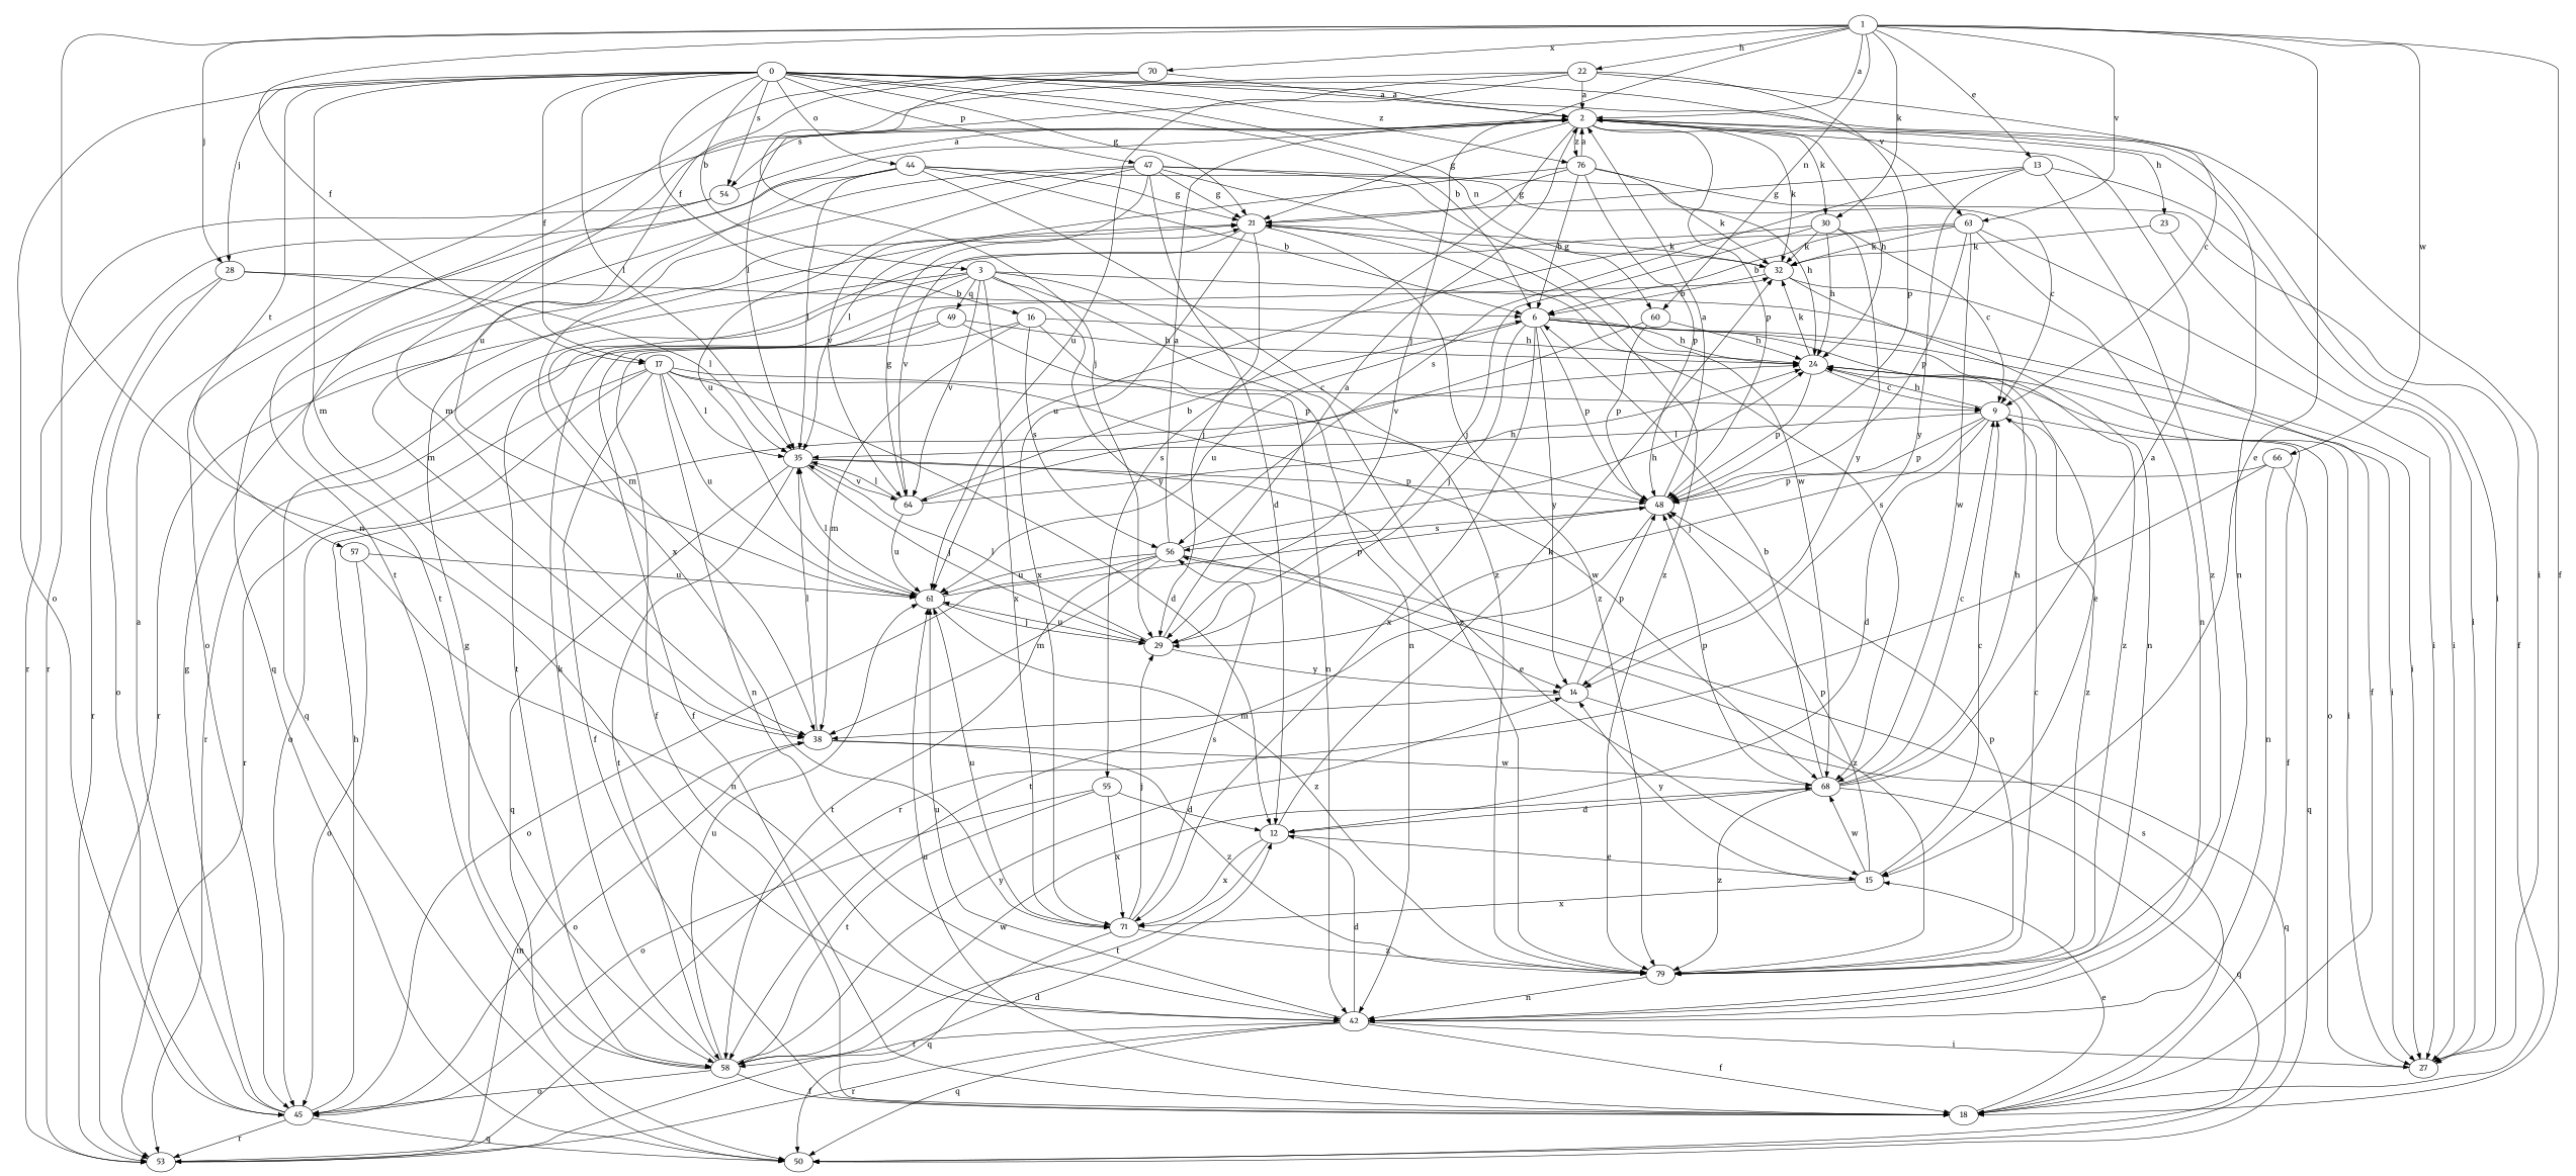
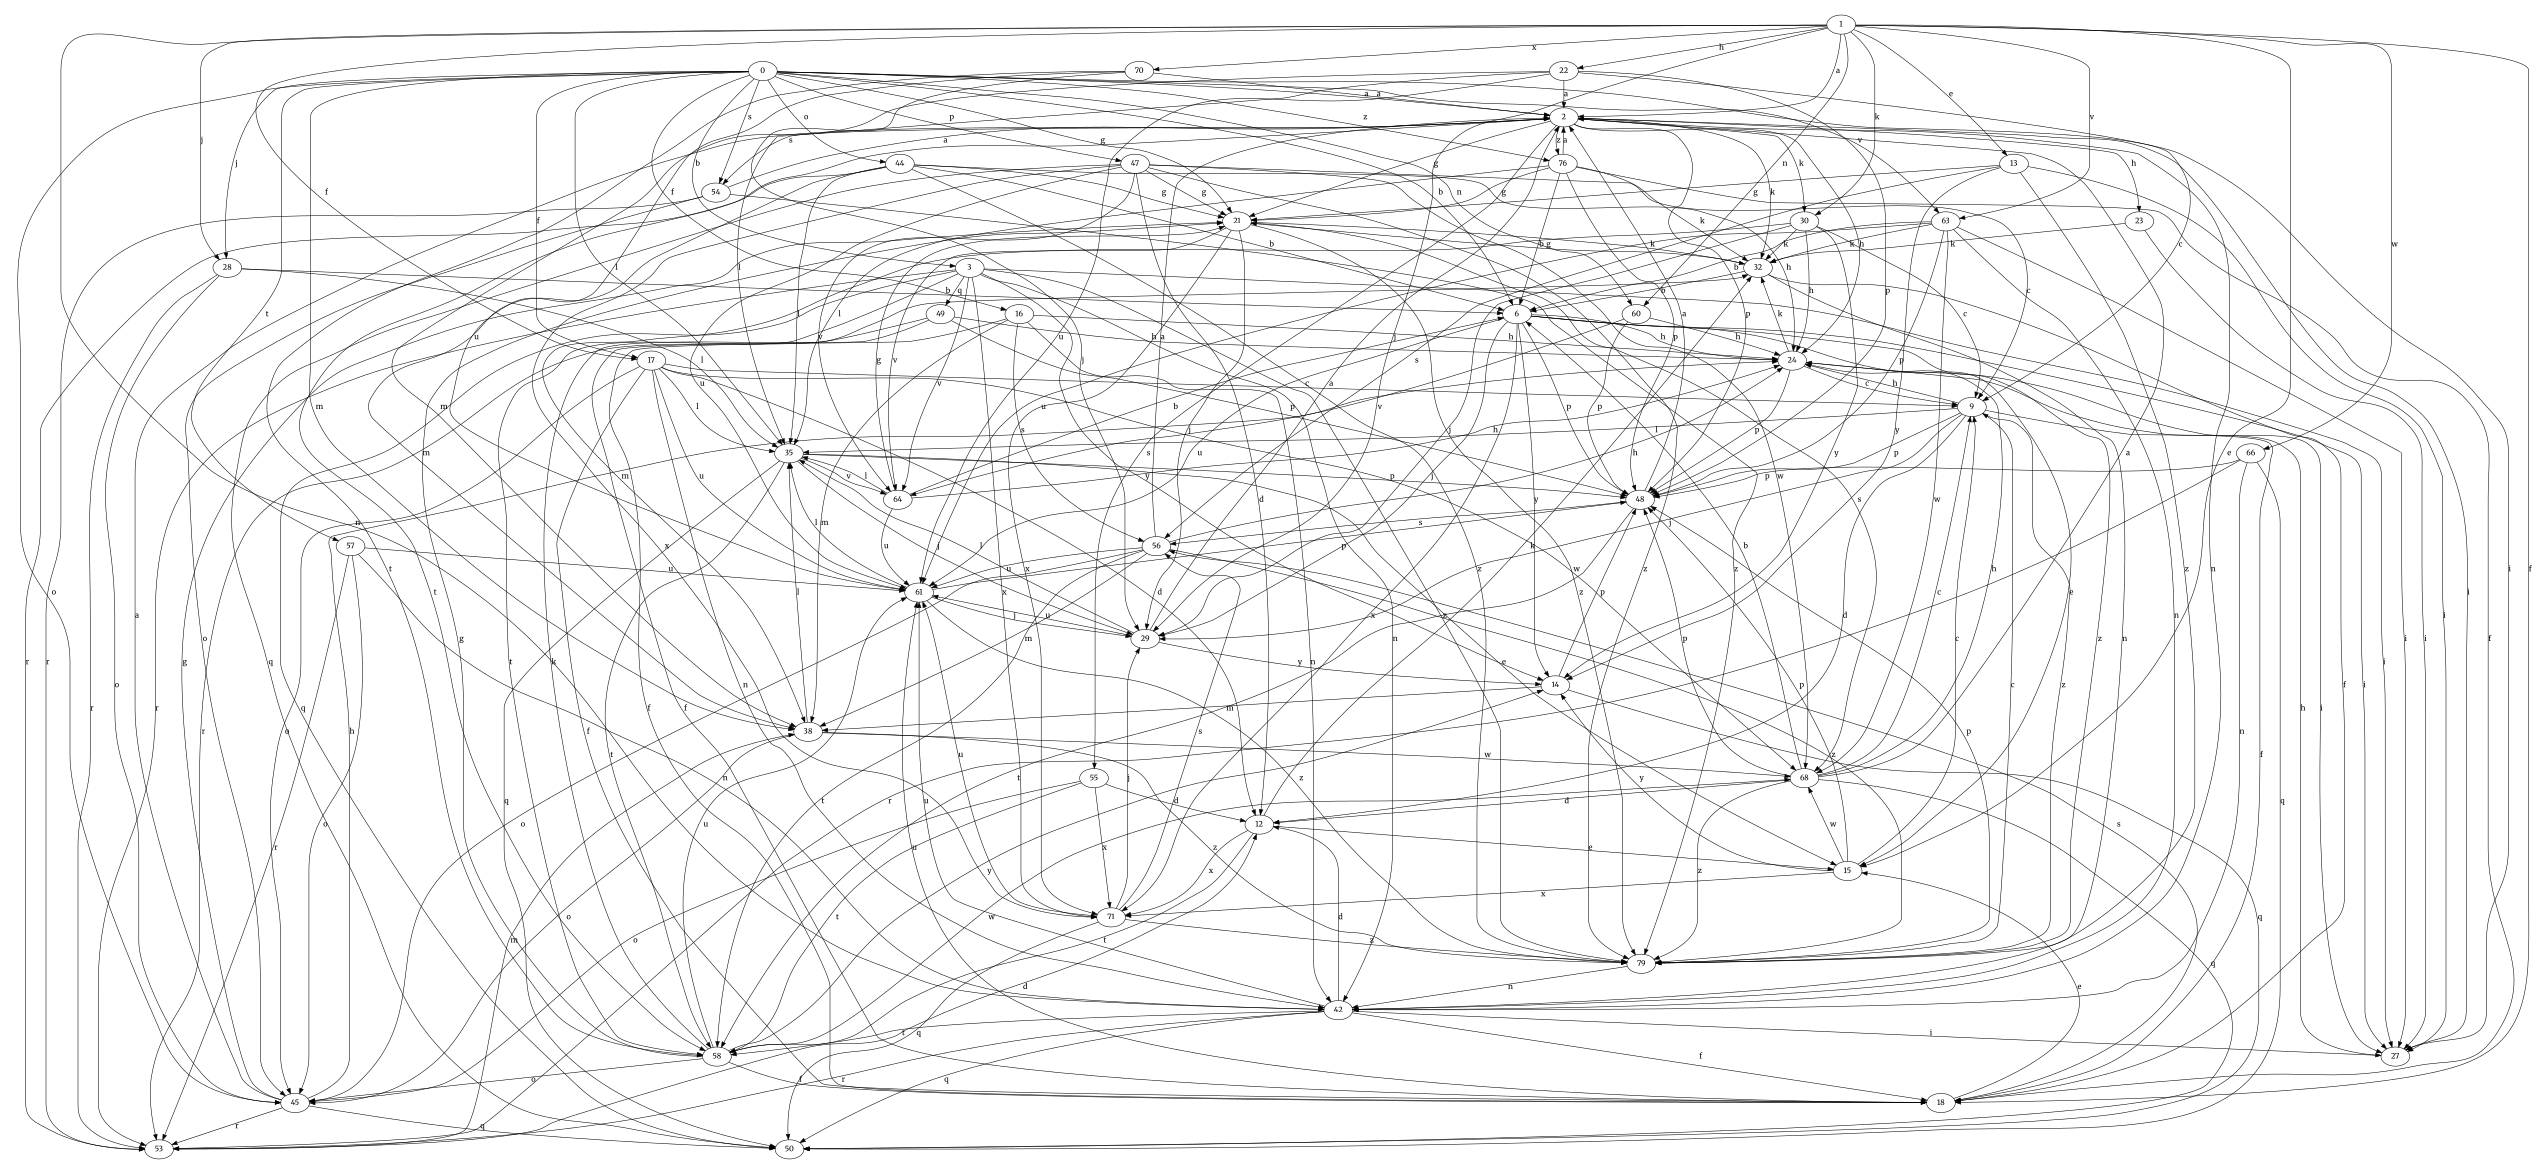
  strict digraph {
    fontname=Merriweather
    node [fontname=Merriweather]
    edge [fontname=Merriweather]
    0
    2
    3
    6
    9
    16
    17
    21
    28
    35
    38
    n12 [label=60]
    44
    45
    47
    54
    57
    63
    76
    30
    42
    23
    24
    27
    32
    48
    55
    58
    49
    50
    53
    64
    71
    n34 [label=14]
    79
    15
    29
    61
    18
    12
    56
    68
    1
    13
    22
    66
    70
    0 -> 2 [label=a]
    0 -> 3 [label=b]
    0 -> 6 [label=b]
    0 -> 9 [label=c]
    0 -> 16 [label=f]
    0 -> 17 [label=f]
    0 -> 21 [label=g]
    0 -> 28 [label=j]
    0 -> 35 [label=l]
    0 -> 38 [label=m]
    0 -> n12 [label=n]
    0 -> 44 [label=o]
    0 -> 45 [label=o]
    0 -> 47 [label=p]
    0 -> 54 [label=s]
    0 -> 57 [label=t]
    0 -> 63 [label=v]
    0 -> 76 [label=z]
    2 -> 21 [label=g]
    2 -> 54 [label=s]
    2 -> 76 [label=z]
    2 -> 30 [label=k]
    2 -> 42 [label=n]
    2 -> 23 [label=h]
    2 -> 24 [label=h]
    2 -> 27 [label=i]
    2 -> 32 [label=k]
    2 -> 48 [label=p]
    2 -> 55 [label=s]
    2 -> 58 [label=t]
    3 -> 42 [label=n]
    3 -> 27 [label=i]
    3 -> 58 [label=t]
    3 -> 49 [label=q]
    3 -> 50 [label=q]
    3 -> 53 [label=r]
    3 -> 64 [label=v]
    3 -> 71 [label=x]
    3 -> n34 [label=y]
    3 -> 79 [label=z]
    6 -> 24 [label=h]
    6 -> 27 [label=i]
    6 -> 48 [label=p]
    6 -> 71 [label=x]
    6 -> n34 [label=y]
    6 -> 79 [label=z]
    6 -> 15 [label=e]
    6 -> 29 [label=j]
    6 -> 61 [label=u]
    9 -> 35 [label=l]
    9 -> 24 [label=h]
    9 -> 48 [label=p]
    9 -> 79 [label=z]
    9 -> 29 [label=j]
    9 -> 18 [label=f]
    9 -> 12 [label=d]
    16 -> 38 [label=m]
    16 -> 42 [label=n]
    16 -> 24 [label=h]
    16 -> 18 [label=f]
    16 -> 56 [label=s]
    17 -> 9 [label=c]
    17 -> 35 [label=l]
    17 -> 45 [label=o]
    17 -> 42 [label=n]
    17 -> 61 [label=u]
    17 -> 18 [label=f]
    17 -> 12 [label=d]
    17 -> 68 [label=w]
    21 -> 32 [label=k]
    21 -> 64 [label=v]
    21 -> 71 [label=x]
    21 -> 79 [label=z]
    21 -> 29 [label=j]
    21 -> 68 [label=s]
    28 -> 6 [label=b]
    28 -> 35 [label=l]
    28 -> 45 [label=o]
    28 -> 53 [label=r]
    35 -> 48 [label=p]
    35 -> 58 [label=t]
    35 -> 50 [label=q]
    35 -> 64 [label=v]
    35 -> 15 [label=e]
    35 -> 29 [label=j]
    38 -> 35 [label=l]
    38 -> 45 [label=o]
    38 -> 79 [label=z]
    38 -> 68 [label=w]
    n12 -> 24 [label=h]
    n12 -> 48 [label=p]
    n12 -> 64 [label=v]
    44 -> 6 [label=b]
    44 -> 21 [label=g]
    44 -> 35 [label=l]
    44 -> 38 [label=m]
    44 -> 24 [label=h]
    44 -> 53 [label=r]
    44 -> 79 [label=z]
    45 -> 2 [label=a]
    45 -> 21 [label=g]
    45 -> 24 [label=h]
    45 -> 50 [label=q]
    45 -> 53 [label=r]
    47 -> 9 [label=c]
    47 -> 21 [label=g]
    47 -> 50 [label=q]
    47 -> 64 [label=v]
    47 -> 71 [label=x]
    47 -> 79 [label=z]
    47 -> 61 [label=u]
    47 -> 12 [label=d]
    47 -> 68 [label=w]
    54 -> 2 [label=a]
    54 -> 45 [label=o]
    54 -> 53 [label=r]
+   54 -> 79 [label=z]
    57 -> 45 [label=o]
    57 -> 42 [label=n]
-   17 -> 53 [label=r]
+   57 -> 53 [label=r]
    57 -> 61 [label=u]
    63 -> 6 [label=b]
    63 -> 42 [label=n]
    63 -> 27 [label=i]
    63 -> 32 [label=k]
    63 -> 48 [label=p]
    63 -> 61 [label=u]
    63 -> 68 [label=w]
    76 -> 2 [label=a]
    76 -> 6 [label=b]
    76 -> 21 [label=g]
    76 -> 35 [label=l]
    76 -> 32 [label=k]
    76 -> 48 [label=p]
    76 -> 18 [label=f]
    30 -> 9 [label=c]
    30 -> 38 [label=m]
    30 -> 24 [label=h]
    30 -> 32 [label=k]
    30 -> n34 [label=y]
    30 -> 29 [label=j]
    42 -> 27 [label=i]
    42 -> 58 [label=t]
    42 -> 50 [label=q]
    42 -> 53 [label=r]
    42 -> 61 [label=u]
    42 -> 18 [label=f]
    42 -> 12 [label=d]
    23 -> 27 [label=i]
    23 -> 32 [label=k]
    24 -> 9 [label=c]
    24 -> 27 [label=i]
    24 -> 32 [label=k]
    24 -> 48 [label=p]
-   27 -> 24 [label=o]
+   27 -> 24 [label=h]
    32 -> 6 [label=b]
    32 -> 21 [label=g]
    32 -> 42 [label=n]
    32 -> 18 [label=f]
    48 -> 2 [label=a]
    48 -> 58 [label=t]
    48 -> 56 [label=s]
    55 -> 45 [label=o]
    55 -> 58 [label=t]
    55 -> 71 [label=x]
    55 -> 12 [label=d]
    58 -> 21 [label=g]
    58 -> 45 [label=o]
    58 -> 32 [label=k]
    58 -> n34 [label=y]
    58 -> 61 [label=u]
    58 -> 18 [label=f]
    58 -> 68 [label=w]
    49 -> 24 [label=h]
    49 -> 48 [label=p]
    49 -> 53 [label=r]
    49 -> 18 [label=f]
    53 -> 38 [label=m]
    53 -> 12 [label=d]
    64 -> 6 [label=b]
    64 -> 21 [label=g]
    64 -> 35 [label=l]
    64 -> 24 [label=h]
    64 -> 61 [label=u]
    71 -> 50 [label=q]
    71 -> 79 [label=z]
    71 -> 29 [label=j]
    71 -> 61 [label=u]
    71 -> 56 [label=s]
    n34 -> 38 [label=m]
    n34 -> 48 [label=p]
    n34 -> 50 [label=q]
    79 -> 9 [label=c]
    79 -> 42 [label=n]
    79 -> 48 [label=p]
    15 -> 9 [label=c]
    15 -> 48 [label=p]
    15 -> 71 [label=x]
    15 -> n34 [label=y]
    15 -> 68 [label=w]
    29 -> 2 [label=a]
    29 -> 35 [label=l]
    29 -> n34 [label=y]
    29 -> 61 [label=u]
    61 -> 35 [label=l]
    61 -> 48 [label=p]
    61 -> 79 [label=z]
    61 -> 29 [label=j]
    18 -> 15 [label=e]
    18 -> 61 [label=u]
    18 -> 56 [label=s]
    12 -> 32 [label=k]
    12 -> 58 [label=t]
    12 -> 71 [label=x]
    12 -> 15 [label=e]
    56 -> 2 [label=a]
    56 -> 38 [label=m]
    56 -> 45 [label=o]
    56 -> 24 [label=h]
    56 -> 58 [label=t]
    56 -> 79 [label=z]
    56 -> 61 [label=u]
    68 -> 2 [label=a]
    68 -> 6 [label=b]
    68 -> 9 [label=c]
    68 -> 24 [label=h]
    68 -> 48 [label=p]
    68 -> 50 [label=q]
    68 -> 79 [label=z]
    68 -> 12 [label=d]
    1 -> 2 [label=a]
    1 -> 17 [label=f]
    1 -> 28 [label=j]
    1 -> n12 [label=n]
    1 -> 63 [label=v]
    1 -> 30 [label=k]
    1 -> 42 [label=n]
    1 -> 15 [label=e]
    1 -> 29 [label=j]
    1 -> 18 [label=f]
    1 -> 13 [label=e]
    1 -> 22 [label=h]
    1 -> 66 [label=w]
    1 -> 70 [label=x]
    13 -> 21 [label=g]
    13 -> 27 [label=i]
    13 -> n34 [label=y]
    13 -> 79 [label=z]
    13 -> 56 [label=s]
    22 -> 2 [label=a]
    22 -> 35 [label=l]
    22 -> 38 [label=m]
    22 -> 27 [label=i]
    22 -> 48 [label=p]
    22 -> 61 [label=u]
    66 -> 42 [label=n]
    66 -> 48 [label=p]
    66 -> 50 [label=q]
    66 -> 53 [label=r]
    70 -> 2 [label=a]
    70 -> 58 [label=t]
    70 -> 29 [label=j]
    70 -> 61 [label=u]
  }
